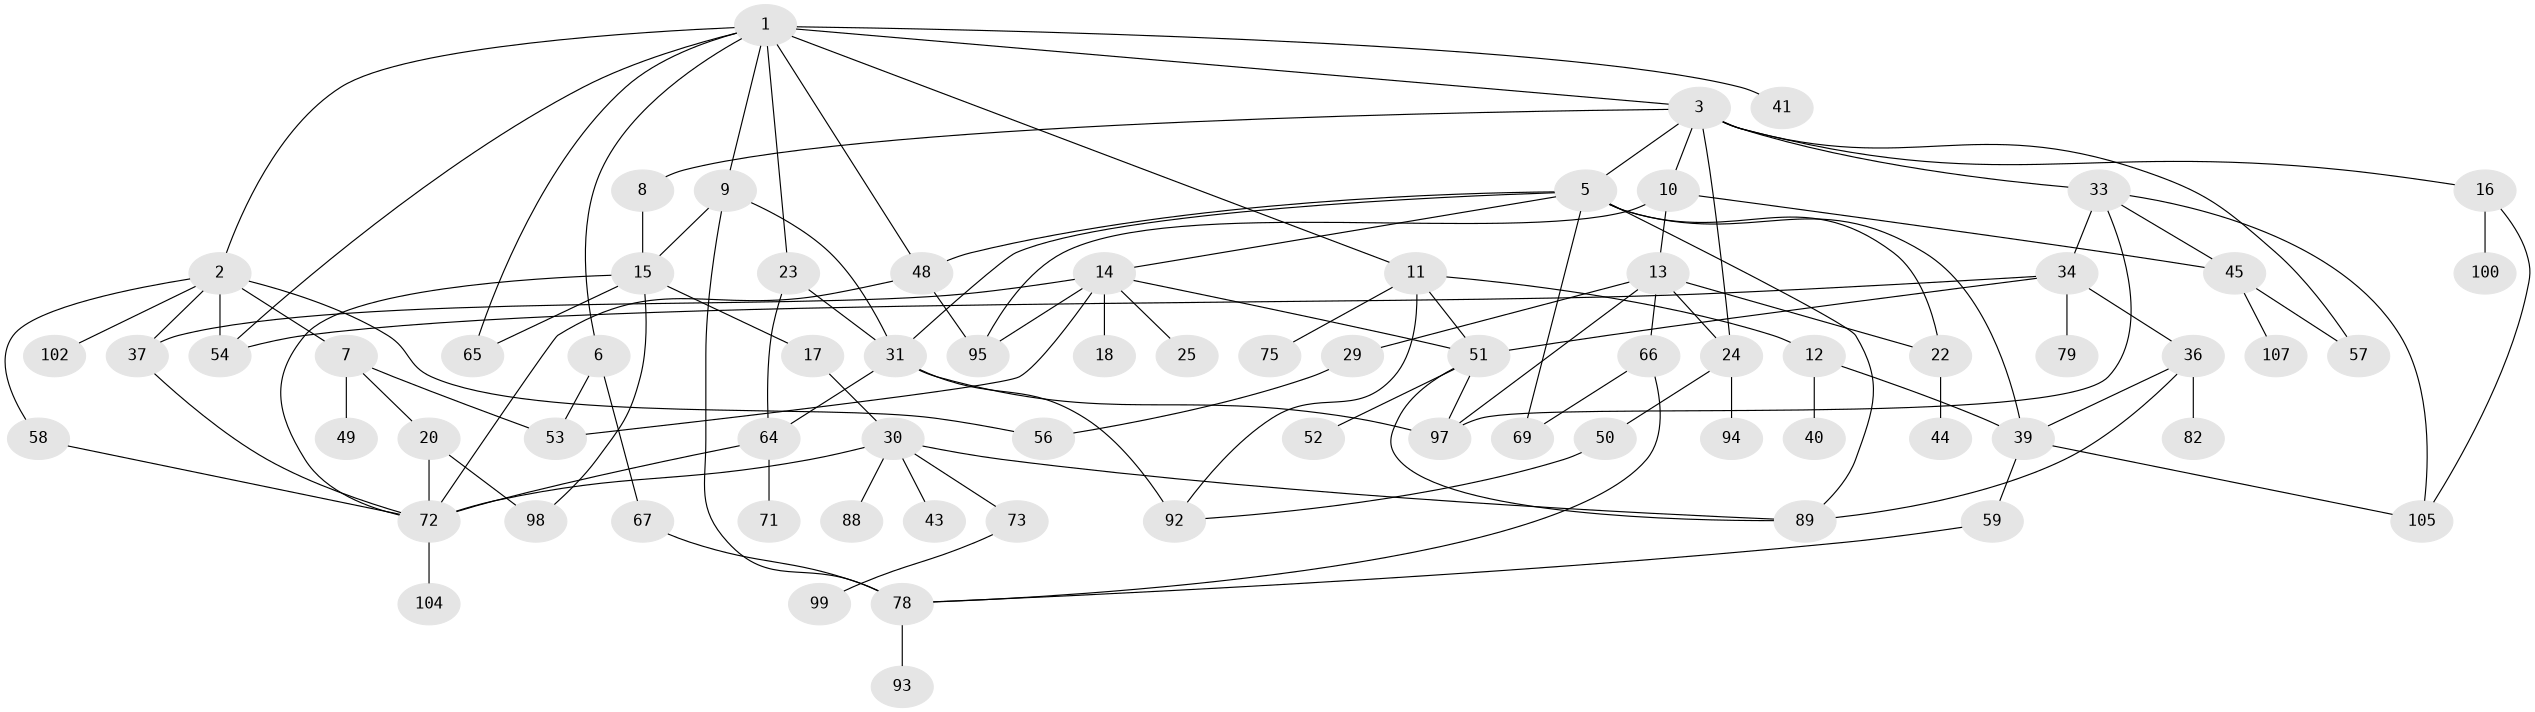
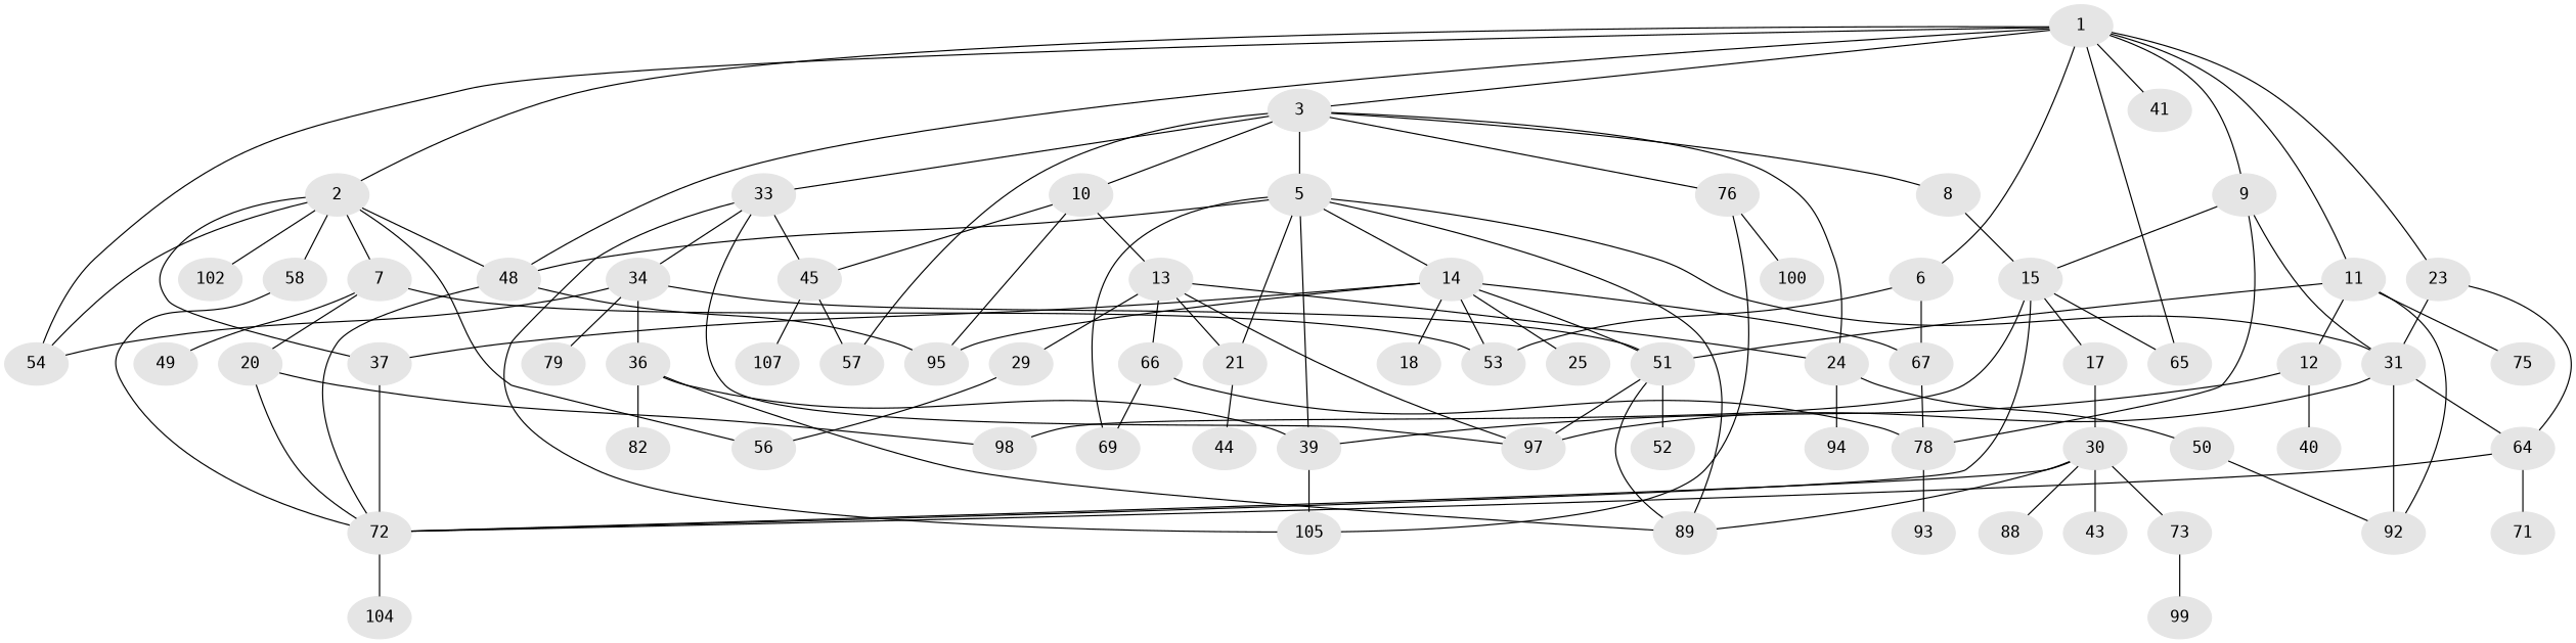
  graph {
    fontname="DejaVu Sans Mono"
    node [color=gray90 fontname="DejaVu Sans Mono" style=filled]
    edge [fontname="DejaVu Sans Mono"]
    1 [super="+4"]
    2 [super="+55"]
    3 [super="+19"]
    6 [super="+68"]
    9 [super="+26"]
    11 [super="+74"]
    23
    41
    48 [super="+77"]
    54 [super="+62"]
    65 [super="+110"]
    7
    37 [super="+83"]
    56
    58
    102
    5 [super="+16"]
    8
    10 [super="+47"]
    24 [super="+27"]
    33 [super="+38"]
    57 [super="+70"]
-   76 [super="+91" label=16]
+   76 [super="+91"]
    53
    67
    31 [super="+46"]
    15 [super="+87"]
    78 [super="+106"]
    12 [super="+35"]
    51 [super="+84"]
    75
    92
    64 [super="+80"]
    95
    72 [super="+85"]
    20 [super="+81"]
    49
    14 [super="+32"]
-   21 [label=22]
+   21
    39 [super="+86"]
    69
    89 [super="+109"]
    13 [super="+22"]
    45 [super="+96"]
    50 [super="+60"]
    94
    97 [super="+101"]
    34 [super="+103"]
    105
    100 [super="+108"]
    18
    25
    44
-   59 [super="+90"]
    98
    17
    93
    29 [super="+63"]
    66
    107
    40
    52
    30 [super="+61"]
    104
    43
    73
    88
    71
    99
    36 [super="+42"]
    79
    82
    1 -- 2
    1 -- 3
    1 -- 6
    1 -- 9
    1 -- 11
    1 -- 23
    1 -- 41
    1 -- 48
    1 -- 54
    1 -- 65
+   2 -- 48
    2 -- 54
    2 -- 7
    2 -- 37
    2 -- 56
    2 -- 58
    2 -- 102
    3 -- 5
    3 -- 8
    3 -- 10
    3 -- 24
    3 -- 33 [weight=2]
    3 -- 57
    3 -- 76
    6 -- 53
    6 -- 67
    9 -- 31
    9 -- 15
    9 -- 78 [weight=2]
    11 -- 12
    11 -- 51
    11 -- 75
    11 -- 92
    23 -- 31
    23 -- 64
    48 -- 95
    48 -- 72
    7 -- 53
    7 -- 20
    7 -- 49
    37 -- 72
    58 -- 72
    5 -- 48
    5 -- 31
    5 -- 14
    5 -- 21
    5 -- 39
    5 -- 69
    5 -- 89
    8 -- 15
    10 -- 95
    10 -- 13
    10 -- 45
    24 -- 50
    24 -- 94
    33 -- 45
    33 -- 97
    33 -- 34
    33 -- 105
    76 -- 105
    76 -- 100
    67 -- 78
    31 -- 92 [weight=2]
    31 -- 64
    31 -- 97 [weight=2]
    15 -- 65
    15 -- 72
    15 -- 98
    15 -- 17
    78 -- 93 [weight=2]
    12 -- 39
    12 -- 40
    51 -- 89
    51 -- 97
    51 -- 52
    64 -- 72
    64 -- 71
    72 -- 104
    20 -- 72
    20 -- 98
    14 -- 37
    14 -- 53
+   14 -- 67
    14 -- 51
    14 -- 95
    14 -- 18
    14 -- 25
    21 -- 44
    39 -- 105
-   39 -- 59
    13 -- 24
    13 -- 21
    13 -- 97
    13 -- 29
    13 -- 66
    45 -- 57
    45 -- 107
    50 -- 92
    34 -- 54
    34 -- 51
    34 -- 36
    34 -- 79
-   59 -- 78
    17 -- 30
    29 -- 56
    66 -- 78
    66 -- 69
    30 -- 72
    30 -- 89
    30 -- 43
    30 -- 73
    30 -- 88
    73 -- 99
    36 -- 39
    36 -- 89
    36 -- 82
  }
